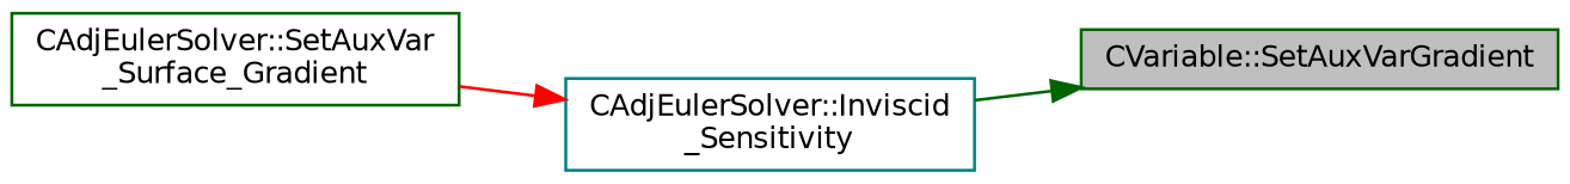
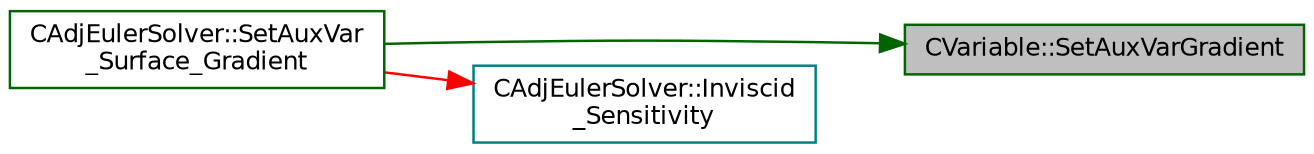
  digraph {
    rankdir=RL
    node [color=darkgreen fillcolor=white fontname=Helvetica fontsize=10 shape=record style=filled]
    edge [dir=back fontname=Helvetica fontsize=10 labelfontname=Helvetica labelfontsize=10 style=solid]
    n1 [fillcolor=grey75 fontcolor=black height=0.2 label="CVariable::SetAuxVarGradient" width=0.4]
    n2 [height=0.2 label="CAdjEulerSolver::SetAuxVar\l_Surface_Gradient" width=0.4]
    n3 [color=teal height=0.2 label="CAdjEulerSolver::Inviscid\l_Sensitivity" width=0.4]
-   n1 -> n3 [color=darkgreen]
+   n1 -> n2 [color=darkgreen]
    n3 -> n2 [color=red]
  }
